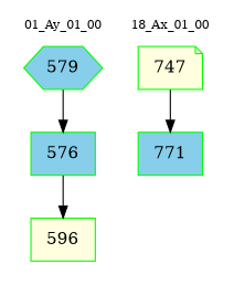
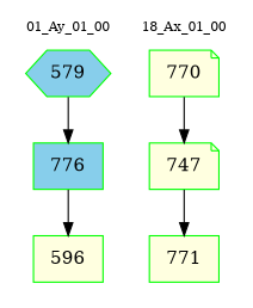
  digraph {
    node [color=green fillcolor=lightyellow shape=box style=filled]
    edge [color=black]
    n1 [fillcolor=skyblue label=579 shape=hexagon]
-   n2 [fillcolor=skyblue label=576]
+   n2 [fillcolor=skyblue label=776]
    n3 [label=596]
+   n4 [label=770 shape=note]
    n5 [label=747 shape=note]
-   n6 [fillcolor=skyblue label=771]
+   n6 [label=771]
    subgraph cluster_1 {
      color=white
      fontsize=10
      label="01_Ay_01_00"
      n1
      n2
      n3
    }
    subgraph cluster_2 {
      color=white
      fontsize=10
      label="18_Ax_01_00"
+     n4
      n5
      n6
    }
    n1 -> n2
    n2 -> n3
+   n4 -> n5
    n5 -> n6
  }
